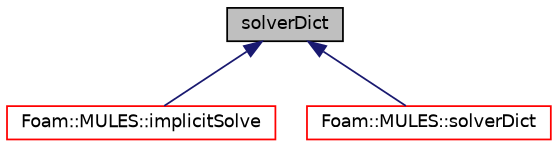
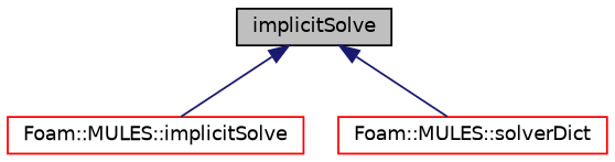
  digraph {
    rankdir=TB
    node [color=red fontname=Helvetica fontsize=10 shape=record]
    edge [color=midnightblue dir=back fontname=Helvetica fontsize=10 labelfontname=Helvetica labelfontsize=10 style=solid]
-   n1 [color=black fillcolor=grey75 fontcolor=black height=0.2 label=solverDict style=filled width=0.4]
+   n1 [color=black fillcolor=grey75 fontcolor=black height=0.2 label=implicitSolve style=filled width=0.4]
    n2 [height=0.2 label="Foam::MULES::implicitSolve" width=0.4]
    n3 [height=0.2 label="Foam::MULES::solverDict" width=0.4]
    n1 -> n2
    n1 -> n3
  }
